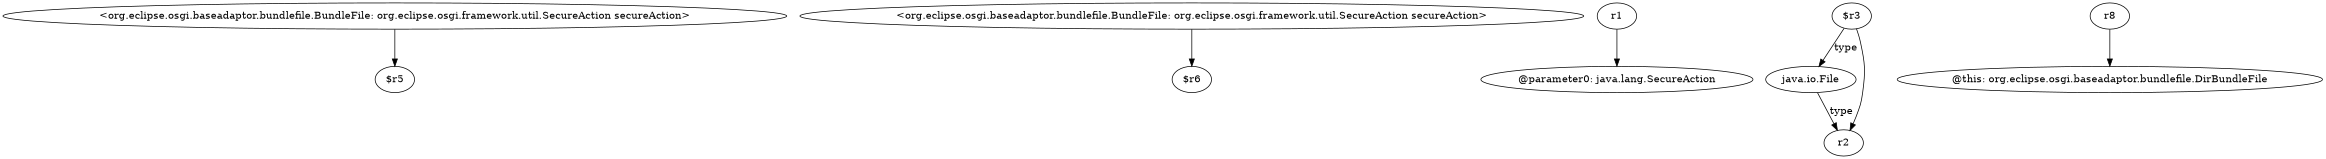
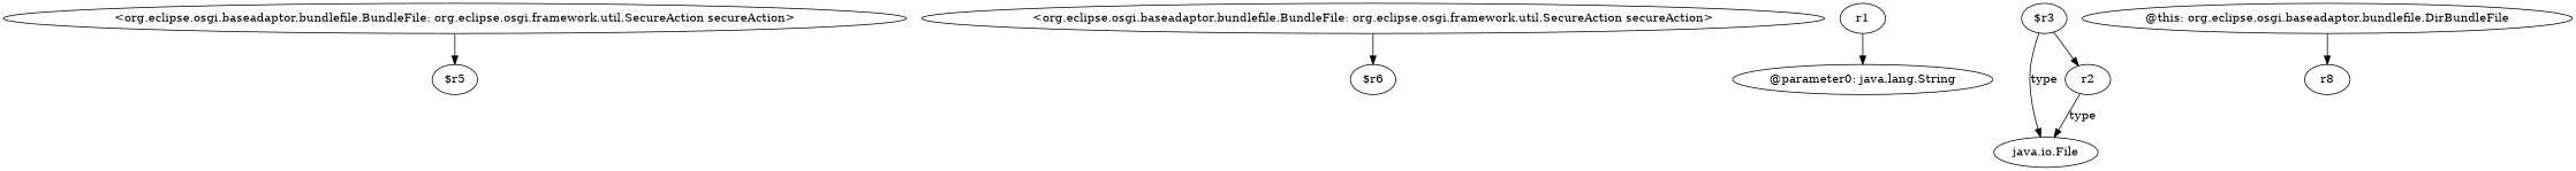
  digraph {
    n1 [label="<org.eclipse.osgi.baseadaptor.bundlefile.BundleFile: org.eclipse.osgi.framework.util.SecureAction secureAction>"]
    n2 [label="$r5"]
    n3 [label="<org.eclipse.osgi.baseadaptor.bundlefile.BundleFile: org.eclipse.osgi.framework.util.SecureAction secureAction>"]
    n4 [label="$r6"]
-   n5 [label="@parameter0: java.lang.SecureAction"]
+   n5 [label="@parameter0: java.lang.String"]
    n6 [label=r1]
    n7 [label="java.io.File"]
    n8 [label=r2]
    n9 [label="$r3"]
    n10 [label="@this: org.eclipse.osgi.baseadaptor.bundlefile.DirBundleFile"]
    n11 [label=r8]
    n1 -> n2
    n3 -> n4
    n6 -> n5
-   n7 -> n8 [label=type]
+   n8 -> n7 [label=type]
    n9 -> n7 [label=type]
    n9 -> n8
-   n11 -> n10
+   n10 -> n11
  }
